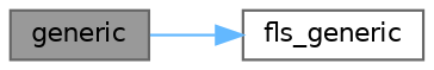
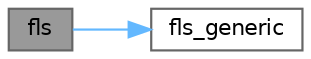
  digraph {
    rankdir=LR
    node [fontname=Helvetica fontsize=10 shape=box style=filled]
-   n1 [color=gray40 fillcolor=grey60 fontcolor=black height=0.2 label=generic width=0.4]
+   n1 [color=gray40 fillcolor=grey60 fontcolor=black height=0.2 label=fls width=0.4]
    n2 [color=grey40 fillcolor=white height=0.2 label=fls_generic width=0.4]
    n1 -> n2 [color=steelblue1 fontname=Helvetica fontsize=10 labelfontname=Helvetica labelfontsize=10 style=solid]
  }
